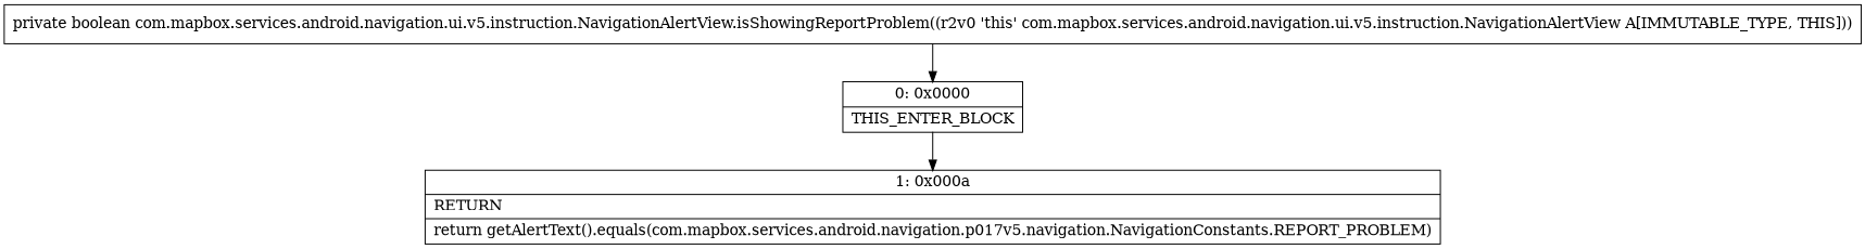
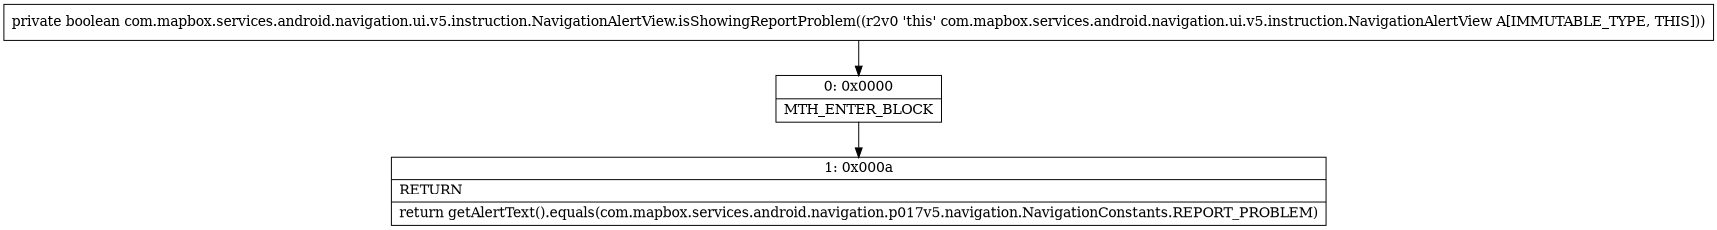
  digraph {
    node [shape=record]
-   n1 [label="{0\:\ 0x0000|THIS_ENTER_BLOCK\l}"]
+   n1 [label="{0\:\ 0x0000|MTH_ENTER_BLOCK\l}"]
    n2 [label="{1\:\ 0x000a|RETURN\l|return getAlertText().equals(com.mapbox.services.android.navigation.p017v5.navigation.NavigationConstants.REPORT_PROBLEM)\l}"]
    n3 [label="{private boolean com.mapbox.services.android.navigation.ui.v5.instruction.NavigationAlertView.isShowingReportProblem((r2v0 'this' com.mapbox.services.android.navigation.ui.v5.instruction.NavigationAlertView A[IMMUTABLE_TYPE, THIS])) }"]
    n1 -> n2
    n3 -> n1
  }
